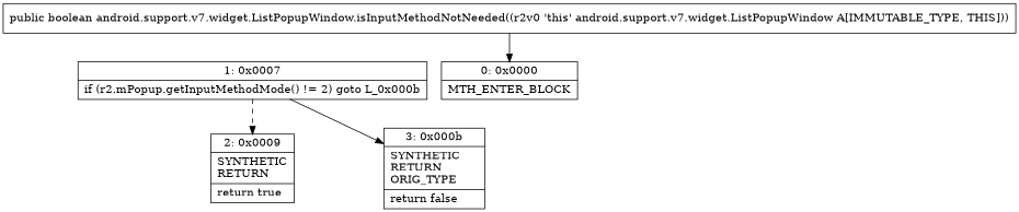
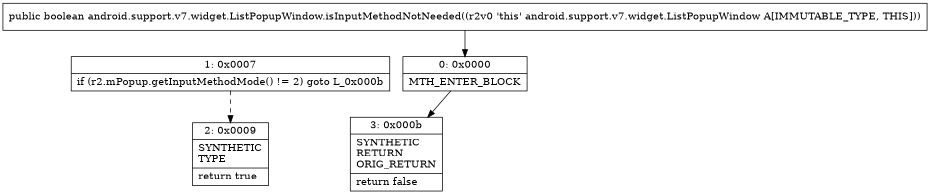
  digraph {
    node [shape=record]
    n1 [label="{0\:\ 0x0000|MTH_ENTER_BLOCK\l}"]
    n2 [label="{1\:\ 0x0007|if (r2.mPopup.getInputMethodMode() != 2) goto L_0x000b\l}"]
-   n3 [label="{2\:\ 0x0009|SYNTHETIC\lRETURN\l|return true\l}"]
-   n4 [label="{3\:\ 0x000b|SYNTHETIC\lRETURN\lORIG_TYPE\l|return false\l}"]
+   n3 [label="{2\:\ 0x0009|SYNTHETIC\lTYPE\l|return true\l}"]
+   n4 [label="{3\:\ 0x000b|SYNTHETIC\lRETURN\lORIG_RETURN\l|return false\l}"]
    n5 [label="{public boolean android.support.v7.widget.ListPopupWindow.isInputMethodNotNeeded((r2v0 'this' android.support.v7.widget.ListPopupWindow A[IMMUTABLE_TYPE, THIS])) }"]
    n2 -> n3 [style=dashed]
-   n2 -> n4
+   n1 -> n4
    n5 -> n1
  }
